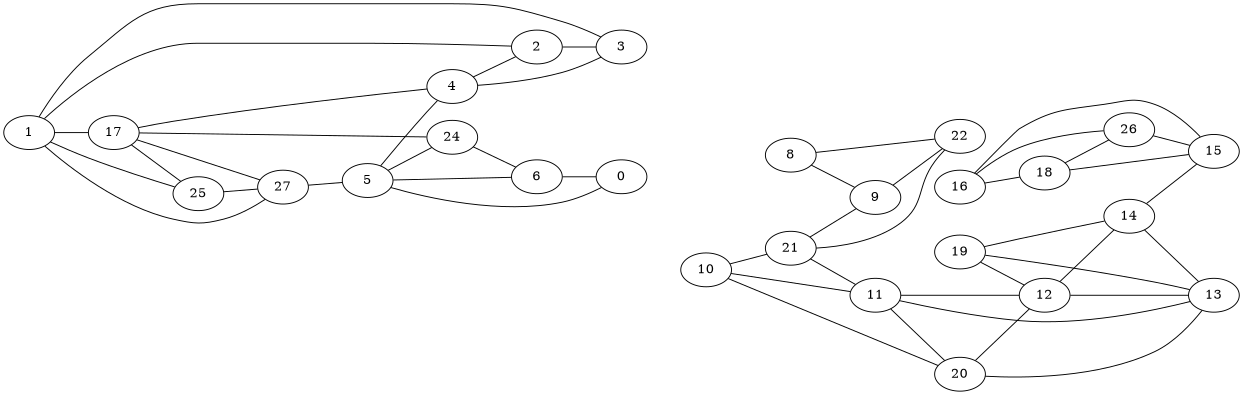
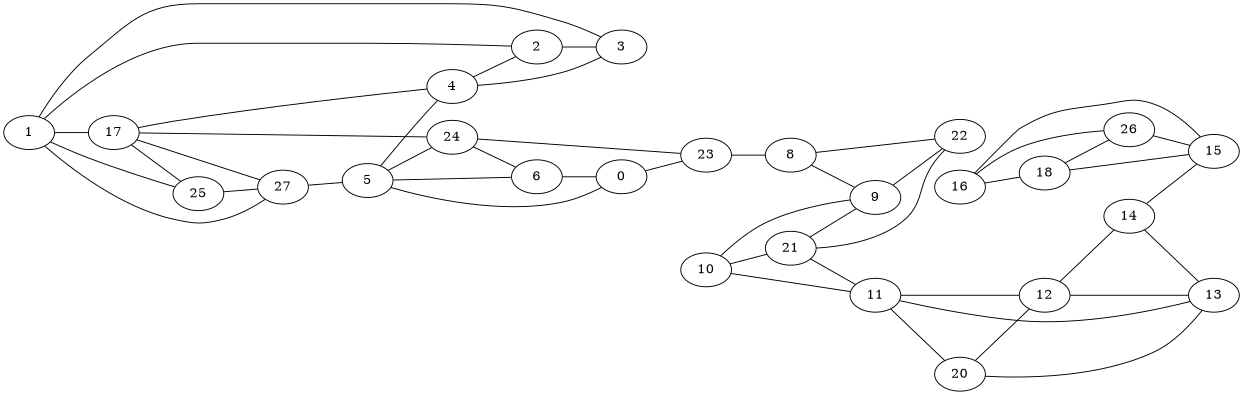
  graph {
    rankdir=LR
    node [aaLength=8 sequence=LIFPLFIS type=0]
    edge [distance0=0.0 frequency=1 type0=1]
    1 [aaLength=5 sequence=EISSV]
    2 [aaLength=5 sequence=LAGGY]
    3 [sequence=HPLLRQWQ]
    17 [type=1]
    25 [type=1]
    27 [type=1]
    4 [aaLength=3 sequence=TKN]
    5 [aaLength=15 sequence=GVNRLKDYLKPLVAK]
    6 [aaLength=6 sequence=GTAADD]
    n10 [aaLength=14 label=0 sequence=GPVIQGIKFIREYF]
    24 [aaLength=7 sequence=SVILFGV type=1]
+   23 [aaLength=6 sequence=YIICDV type=1]
    8 [aaLength=20 sequence=NRERSVSRLAAVAVNYAKAG]
    9 [aaLength=13 sequence=GRIRDIKRGLINA]
    22 [aaLength=4 sequence=CVAP type=1]
    10 [aaLength=9 sequence=YGPFRDAAC]
    11 [aaLength=15 sequence=GRGLARRALERDMSE]
    21 [sequence=FVLSYAAK type=1]
    20 [aaLength=5 sequence=GIIVK type=1]
    13 [aaLength=12 sequence=YLDIMRDASEIC]
    12 [aaLength=3 sequence=STF]
    14 [aaLength=14 sequence=VSGEYAMLHAAAEK]
    15 [aaLength=17 sequence=DLKTIAFESHQGFLRAG]
    16 [aaLength=9 sequence=LAPEFLDWL]
    18 [aaLength=4 sequence=LIIT type=1]
    26 [aaLength=4 sequence=LIIT type=1]
-   19 [aaLength=5 sequence=ICAYH type=1]
    1 -- 2 [distance0=12.81932]
    1 -- 3 [distance0=20.75534 type0=2]
    1 -- 17 [distance0=29.88354 type0=3]
    2 -- 3 [distance0=8.34486 distance1=1.0 frequency=2 type1=4]
    17 -- 25 [type0=5]
    25 -- 1 [distance0=29.88354 type0=3]
    25 -- 27 [distance1=0.0 frequency=2 type0=2 type1=5]
    27 -- 1 [distance0=29.88354 type0=3]
    27 -- 17
    27 -- 5 [distance0=18.0 type0=4]
    4 -- 2 [distance0=23.44767 type0=2]
    4 -- 3 [distance0=15.33366]
    4 -- 17 [distance0=1.0 type0=4]
    5 -- 4 [distance0=33.17078]
    5 -- 6 [distance0=39.03462 type0=2]
    5 -- n10 [distance0=44.3664 type0=3]
    5 -- 24 [distance0=3.0 type0=4]
    6 -- n10 [distance0=15.22142 distance1=2.0 frequency=2 type1=4]
+   n10 -- 23 [distance0=41.02716 distance1=3.0 frequency=2 type0=2 type1=4]
    24 -- 17 [distance0=44.0 type0=3]
    24 -- 6 [distance0=39.28547 distance1=10.0 frequency=2 type1=4]
+   24 -- 23 [distance0=42.0 type0=2]
+   23 -- 8 [distance0=33.88446 distance1=20.0 frequency=2 type1=4]
    8 -- 9 [distance0=31.75853 type0=2]
    8 -- 22 [distance0=30.92178 distance1=2.0 frequency=2 type1=4]
    9 -- 22 [distance0=19.29363]
-   10 -- 20 [distance0=41.28593 type0=2]
+   10 -- 9 [distance0=41.28593 type0=2]
    10 -- 11 [distance0=34.57279 distance1=16.0 frequency=2 type1=4]
    10 -- 21 [distance0=41.42755 type0=3]
    11 -- 20 [distance0=23.96493 distance1=3.0 frequency=2 type1=4]
    11 -- 13 [distance0=27.51514 type0=2]
    11 -- 12 [distance0=27.65091 type0=3]
    21 -- 9 [distance0=25.53907]
    21 -- 22 [distance0=28.0 type0=2]
    21 -- 11 [distance0=41.16209 type0=3]
    20 -- 13 [distance0=19.42812]
    20 -- 12 [distance0=1.0 type0=4]
    12 -- 13 [distance0=11.96898 distance1=0.0 frequency=2 type1=5]
    12 -- 14 [distance0=26.49787 type0=2]
    14 -- 13 [distance0=31.01007 type0=3]
    14 -- 15 [distance0=20.2659 distance1=3.0 frequency=2 type1=4]
    16 -- 15 [distance0=26.69006]
    16 -- 18 [distance0=39.40879 type0=2]
    18 -- 15 [distance0=36.65771 type0=2]
    18 -- 26 [distance1=0.0 frequency=2 type1=5]
    26 -- 15 [distance0=36.65771 type0=2]
    26 -- 16 [distance0=1.0 type0=4]
-   19 -- 13 [distance0=23.50429]
-   19 -- 12 [distance0=34.38708 type0=3]
-   19 -- 14 [type0=5]
  }
